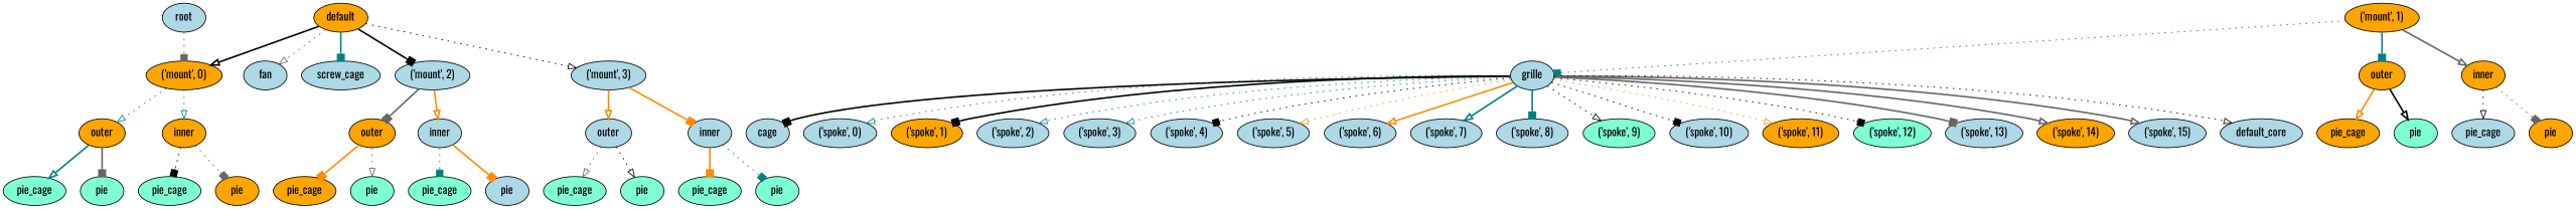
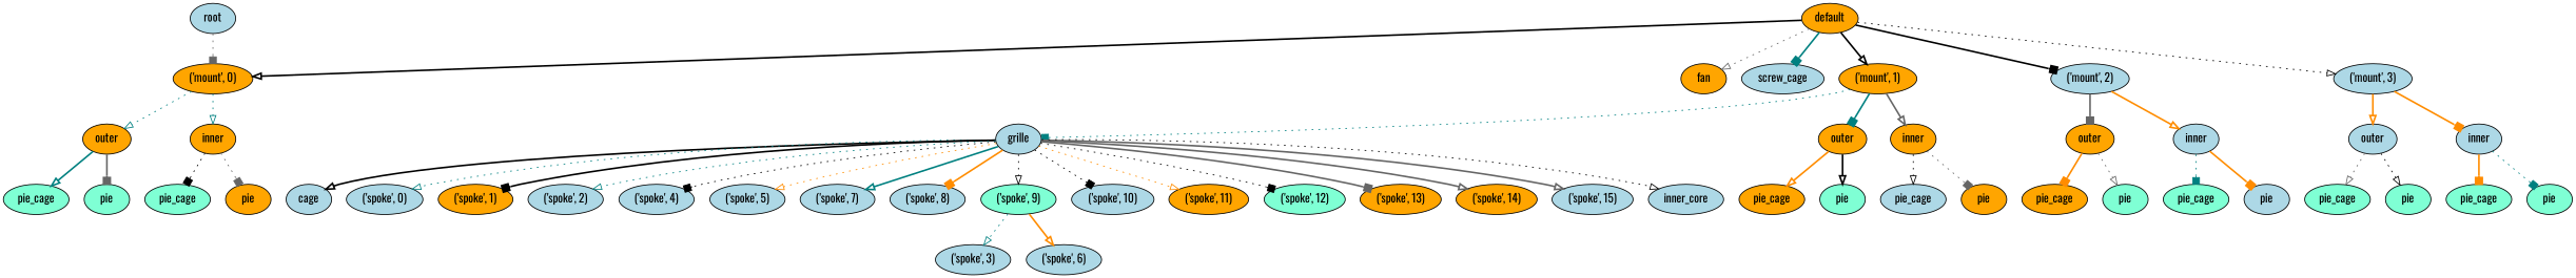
  digraph {
    fontname=Oswald
    rankdir=TB
    node [fillcolor=lightblue fontname=Oswald style=filled]
    edge [arrowhead=onormal color=black fontname=Oswald style=dotted]
    n1 [label=root]
    n2 [fillcolor=orange label="\('mount',\ 0\)"]
    n3 [fillcolor=orange label=default]
-   n4 [label=fan]
+   n4 [fillcolor=orange label=fan]
    n5 [label=screw_cage]
    n6 [fillcolor=orange label="\('mount',\ 1\)"]
    n7 [label="\('mount',\ 2\)"]
    n8 [label="\('mount',\ 3\)"]
    n9 [fillcolor=orange label=outer]
    n10 [fillcolor=orange label=inner]
    n11 [label=grille]
    n12 [fillcolor=orange label=outer]
    n13 [fillcolor=orange label=inner]
    n14 [fillcolor=orange label=outer]
    n15 [label=inner]
    n16 [label=outer]
    n17 [label=inner]
    n18 [label=cage]
    n19 [label="\('spoke',\ 0\)"]
    n20 [fillcolor=orange label="\('spoke',\ 1\)"]
    n21 [label="\('spoke',\ 2\)"]
    n22 [label="\('spoke',\ 3\)"]
    n23 [label="\('spoke',\ 4\)"]
    n24 [label="\('spoke',\ 5\)"]
    n25 [label="\('spoke',\ 6\)"]
    n26 [label="\('spoke',\ 7\)"]
    n27 [label="\('spoke',\ 8\)"]
    n28 [fillcolor=aquamarine label="\('spoke',\ 9\)"]
    n29 [label="\('spoke',\ 10\)"]
    n30 [fillcolor=orange label="\('spoke',\ 11\)"]
    n31 [fillcolor=aquamarine label="\('spoke',\ 12\)"]
-   n32 [label="\('spoke',\ 13\)"]
+   n32 [fillcolor=orange label="\('spoke',\ 13\)"]
    n33 [fillcolor=orange label="\('spoke',\ 14\)"]
    n34 [label="\('spoke',\ 15\)"]
-   n35 [label=default_core]
+   n35 [label=inner_core]
    n36 [fillcolor=aquamarine label=pie_cage]
    n37 [fillcolor=aquamarine label=pie]
    n38 [fillcolor=aquamarine label=pie_cage]
    n39 [fillcolor=orange label=pie]
    n40 [fillcolor=orange label=pie_cage]
    n41 [fillcolor=aquamarine label=pie]
    n42 [label=pie_cage]
    n43 [fillcolor=orange label=pie]
    n44 [fillcolor=orange label=pie_cage]
    n45 [fillcolor=aquamarine label=pie]
    n46 [fillcolor=aquamarine label=pie_cage]
    n47 [label=pie]
    n48 [fillcolor=aquamarine label=pie_cage]
    n49 [fillcolor=aquamarine label=pie]
    n50 [fillcolor=aquamarine label=pie_cage]
    n51 [fillcolor=aquamarine label=pie]
    n1 -> n2 [arrowhead=box color=gray40]
    n2 -> n9 [color=teal]
    n2 -> n10 [color=teal]
    n3 -> n2 [style=bold]
    n3 -> n4 [color=gray40]
    n3 -> n5 [arrowhead=box color=teal style=bold]
+   n3 -> n6 [style=bold]
    n3 -> n7 [arrowhead=box style=bold]
    n3 -> n8
    n6 -> n11 [arrowhead=box color=teal]
    n6 -> n12 [arrowhead=box color=teal style=bold]
    n6 -> n13 [color=gray40 style=bold]
    n7 -> n14 [arrowhead=box color=gray40 style=bold]
    n7 -> n15 [color=darkorange style=bold]
    n8 -> n16 [color=darkorange style=bold]
    n8 -> n17 [arrowhead=box color=darkorange style=bold]
    n9 -> n36 [color=teal style=bold]
    n9 -> n37 [arrowhead=box color=gray40 style=bold]
    n10 -> n38 [arrowhead=box]
    n10 -> n39 [arrowhead=box color=gray40]
-   n11 -> n18 [arrowhead=box style=bold]
+   n11 -> n18 [style=bold]
    n11 -> n19 [color=teal]
    n11 -> n20 [arrowhead=box style=bold]
    n11 -> n21 [color=teal]
-   n11 -> n22 [color=teal]
+   n28 -> n22 [color=teal]
    n11 -> n23 [arrowhead=box]
    n11 -> n24 [color=darkorange]
-   n11 -> n25 [color=darkorange style=bold]
+   n28 -> n25 [color=darkorange style=bold]
    n11 -> n26 [color=teal style=bold]
-   n11 -> n27 [arrowhead=box color=teal style=bold]
+   n11 -> n27 [arrowhead=box color=darkorange style=bold]
    n11 -> n28
    n11 -> n29 [arrowhead=box]
    n11 -> n30 [color=darkorange]
    n11 -> n31 [arrowhead=box]
    n11 -> n32 [arrowhead=box color=gray40 style=bold]
    n11 -> n33 [color=gray40 style=bold]
    n11 -> n34 [color=gray40 style=bold]
    n11 -> n35
    n12 -> n40 [color=darkorange style=bold]
    n12 -> n41 [style=bold]
    n13 -> n42
    n13 -> n43 [arrowhead=box color=gray40]
    n14 -> n44 [arrowhead=box color=darkorange style=bold]
    n14 -> n45 [color=gray40]
    n15 -> n46 [arrowhead=box color=teal]
    n15 -> n47 [arrowhead=box color=darkorange style=bold]
    n16 -> n48 [color=gray40]
    n16 -> n49
    n17 -> n50 [arrowhead=box color=darkorange style=bold]
    n17 -> n51 [arrowhead=box color=teal]
  }
